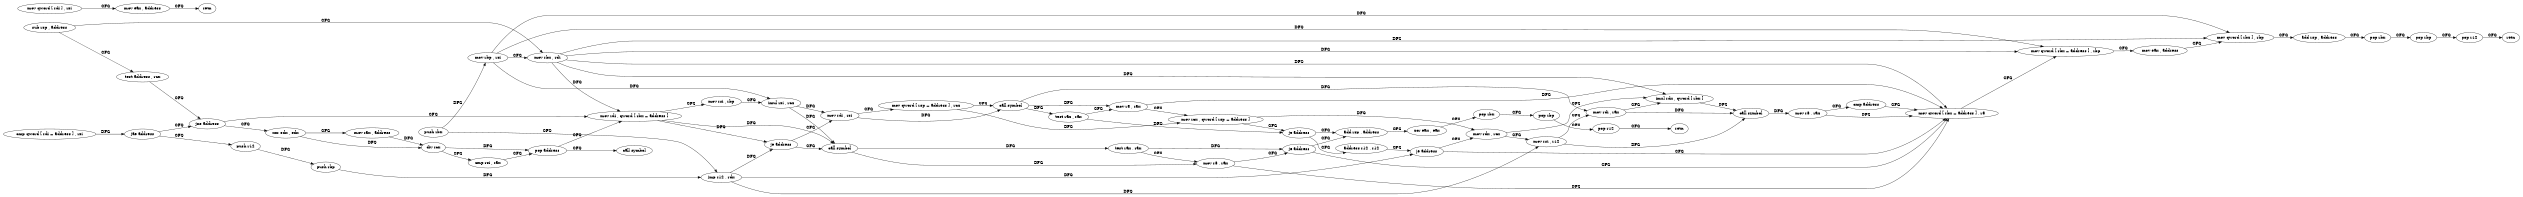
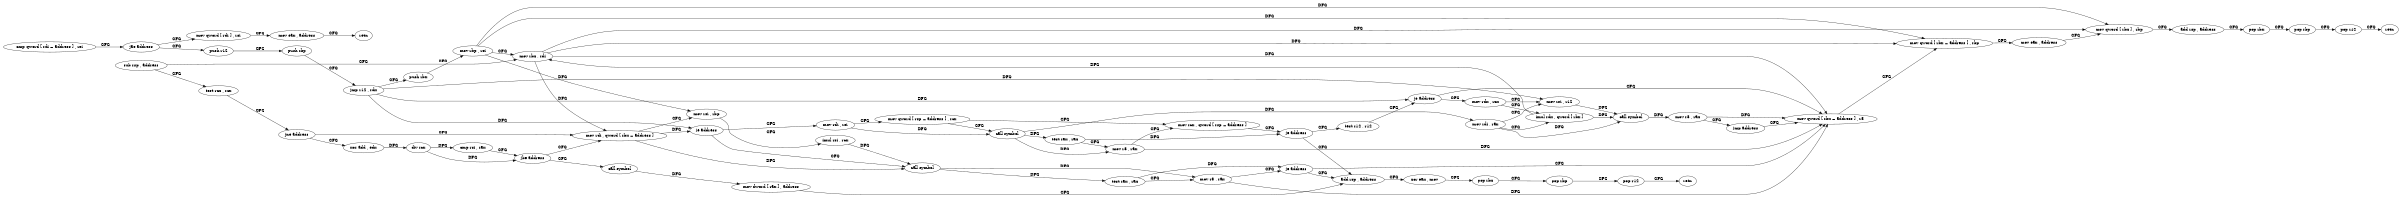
  digraph {
    rankdir=LR
    n1 [label="cmp qword [ rdi + address ] , rsi"]
    n2 [label="jae address"]
    n3 [label="mov qword [ rdi ] , rsi"]
    n4 [label="push r12"]
    n5 [label="mov eax , address"]
    n6 [label="push rbp"]
    n7 [label=retn]
    n8 [label="jmp r12 , rdx"]
    n9 [label="push rbx"]
    n10 [label="je address"]
    n11 [label="je address"]
    n12 [label="mov rsi , r12"]
    n13 [label="mov rbp , rsi"]
    n14 [label="call symbol"]
    n15 [label="mov rdi , rsi"]
    n16 [label="mov qword [ rbx + address ] , r8"]
    n17 [label="mov rdx , rcx"]
    n18 [label="mov rdi , rax"]
    n19 [label="call symbol"]
    n20 [label="mov rbx , rdi"]
    n21 [label="mov rsi , rbp"]
    n22 [label="mov qword [ rbx + address ] , rbp"]
    n23 [label="mov qword [ rbx ] , rbp"]
    n24 [label="mov rdi , qword [ rbx + address ]"]
    n25 [label="imul rdx , qword [ rbx ]"]
    n26 [label="imul rsi , rcx"]
    n27 [label="mov eax , address"]
    n28 [label="add rsp , address"]
    n29 [label="sub rsp , address"]
-   n30 [label="test address , rcx"]
+   n30 [label="test rcx , rcx"]
    n31 [label="jne address"]
-   n32 [label="xor edx , edx"]
-   n33 [label="mov rax , address"]
+   n32 [label="xor add , edx"]
    n34 [label="div rcx"]
    n35 [label="cmp rsi , rax"]
-   n36 [label="pop address"]
+   n36 [label="jbe address"]
    n37 [label="test rax , rax"]
    n38 [label="mov r8 , rax"]
    n39 [label="call symbol"]
+   n40 [label="mov dword [ rax ] , address"]
    n41 [label="add rsp , address"]
    n42 [label="mov qword [ rsp + address ] , rcx"]
    n43 [label="call symbol"]
    n44 [label="mov rcx , qword [ rsp + address ]"]
    n45 [label="test rax , rax"]
    n46 [label="mov r8 , rax"]
    n47 [label="je address"]
-   n48 [label="xor eax , eax"]
+   n48 [label="xor eax , mov"]
    n49 [label="pop rbx"]
    n50 [label="je address"]
-   n51 [label="address r12 , r12"]
+   n51 [label="test r12 , r12"]
    n52 [label="pop rbp"]
    n53 [label="pop r12"]
    n54 [label=retn]
    n55 [label="pop rbx"]
    n56 [label="pop rbp"]
    n57 [label="pop r12"]
    n58 [label=retn]
    n59 [label="mov r8 , rax"]
-   n60 [label="cmp address"]
-   n1 -> n2 [label=DFG]
-   n2 -> n31 [label=CFG]
+   n60 [label="jmp address"]
+   n1 -> n2 [label=CFG]
+   n2 -> n3 [label=CFG]
    n2 -> n4 [label=CFG]
    n3 -> n5 [label=CFG]
-   n4 -> n6 [label=DFG]
+   n4 -> n6 [label=CFG]
    n5 -> n7 [label=CFG]
-   n6 -> n8 [label=DFG]
-   n9 -> n8 [label=CFG]
+   n6 -> n8 [label=CFG]
+   n8 -> n9 [label=CFG]
    n8 -> n10 [label=DFG]
    n8 -> n11 [label=DFG]
    n8 -> n12 [label=DFG]
-   n9 -> n13 [label=DFG]
+   n9 -> n13 [label=CFG]
    n10 -> n14 [label=CFG]
    n10 -> n15 [label=CFG]
    n11 -> n16 [label=CFG]
    n11 -> n17 [label=CFG]
-   n12 -> n18 [label=CFG]
+   n18 -> n12 [label=CFG]
    n12 -> n19 [label=DFG]
    n13 -> n20 [label=CFG]
-   n13 -> n26 [label=DFG]
+   n13 -> n21 [label=DFG]
    n13 -> n22 [label=DFG]
    n13 -> n23 [label=DFG]
    n14 -> n37 [label=DFG]
    n14 -> n38 [label=DFG]
    n15 -> n42 [label=CFG]
    n15 -> n43 [label=DFG]
    n16 -> n22 [label=CFG]
    n17 -> n12 [label=CFG]
    n17 -> n25 [label=CFG]
    n18 -> n19 [label=DFG]
    n18 -> n25 [label=CFG]
    n19 -> n59 [label=DFG]
    n20 -> n16 [label=DFG]
    n20 -> n22 [label=DFG]
    n20 -> n23 [label=DFG]
    n20 -> n24 [label=DFG]
-   n20 -> n25 [label=DFG]
+   n25 -> n20 [label=DFG]
    n21 -> n26 [label=CFG]
    n22 -> n27 [label=CFG]
    n23 -> n28 [label=CFG]
    n24 -> n10 [label=DFG]
    n24 -> n14 [label=DFG]
    n24 -> n21 [label=CFG]
    n25 -> n19 [label=DFG]
    n26 -> n14 [label=DFG]
-   n26 -> n15 [label=DFG]
    n27 -> n23 [label=CFG]
    n28 -> n55 [label=CFG]
    n29 -> n20 [label=CFG]
    n29 -> n30 [label=CFG]
    n30 -> n31 [label=CFG]
    n31 -> n24 [label=CFG]
    n31 -> n32 [label=CFG]
-   n32 -> n33 [label=CFG]
    n32 -> n34 [label=DFG]
-   n33 -> n34 [label=DFG]
-   n34 -> n35 [label=CFG]
+   n34 -> n35 [label=DFG]
    n34 -> n36 [label=DFG]
    n35 -> n36 [label=CFG]
    n36 -> n24 [label=CFG]
    n36 -> n39 [label=CFG]
    n37 -> n38 [label=CFG]
    n37 -> n47 [label=DFG]
    n38 -> n16 [label=DFG]
    n38 -> n47 [label=CFG]
+   n39 -> n40 [label=DFG]
+   n40 -> n41 [label=CFG]
    n41 -> n48 [label=CFG]
    n42 -> n43 [label=CFG]
-   n42 -> n44 [label=DFG]
+   n42 -> n44 [label=CFG]
    n43 -> n18 [label=DFG]
    n43 -> n45 [label=DFG]
    n43 -> n46 [label=DFG]
-   n44 -> n17 [label=DFG]
    n44 -> n50 [label=CFG]
    n45 -> n46 [label=CFG]
    n45 -> n50 [label=DFG]
    n46 -> n16 [label=DFG]
    n46 -> n44 [label=CFG]
    n47 -> n16 [label=CFG]
    n47 -> n41 [label=CFG]
    n48 -> n49 [label=CFG]
    n49 -> n52 [label=CFG]
    n50 -> n41 [label=CFG]
    n50 -> n51 [label=CFG]
    n51 -> n11 [label=CFG]
    n52 -> n53 [label=CFG]
    n53 -> n54 [label=CFG]
    n55 -> n56 [label=CFG]
    n56 -> n57 [label=CFG]
    n57 -> n58 [label=CFG]
    n59 -> n16 [label=DFG]
    n59 -> n60 [label=CFG]
    n60 -> n16 [label=CFG]
  }
